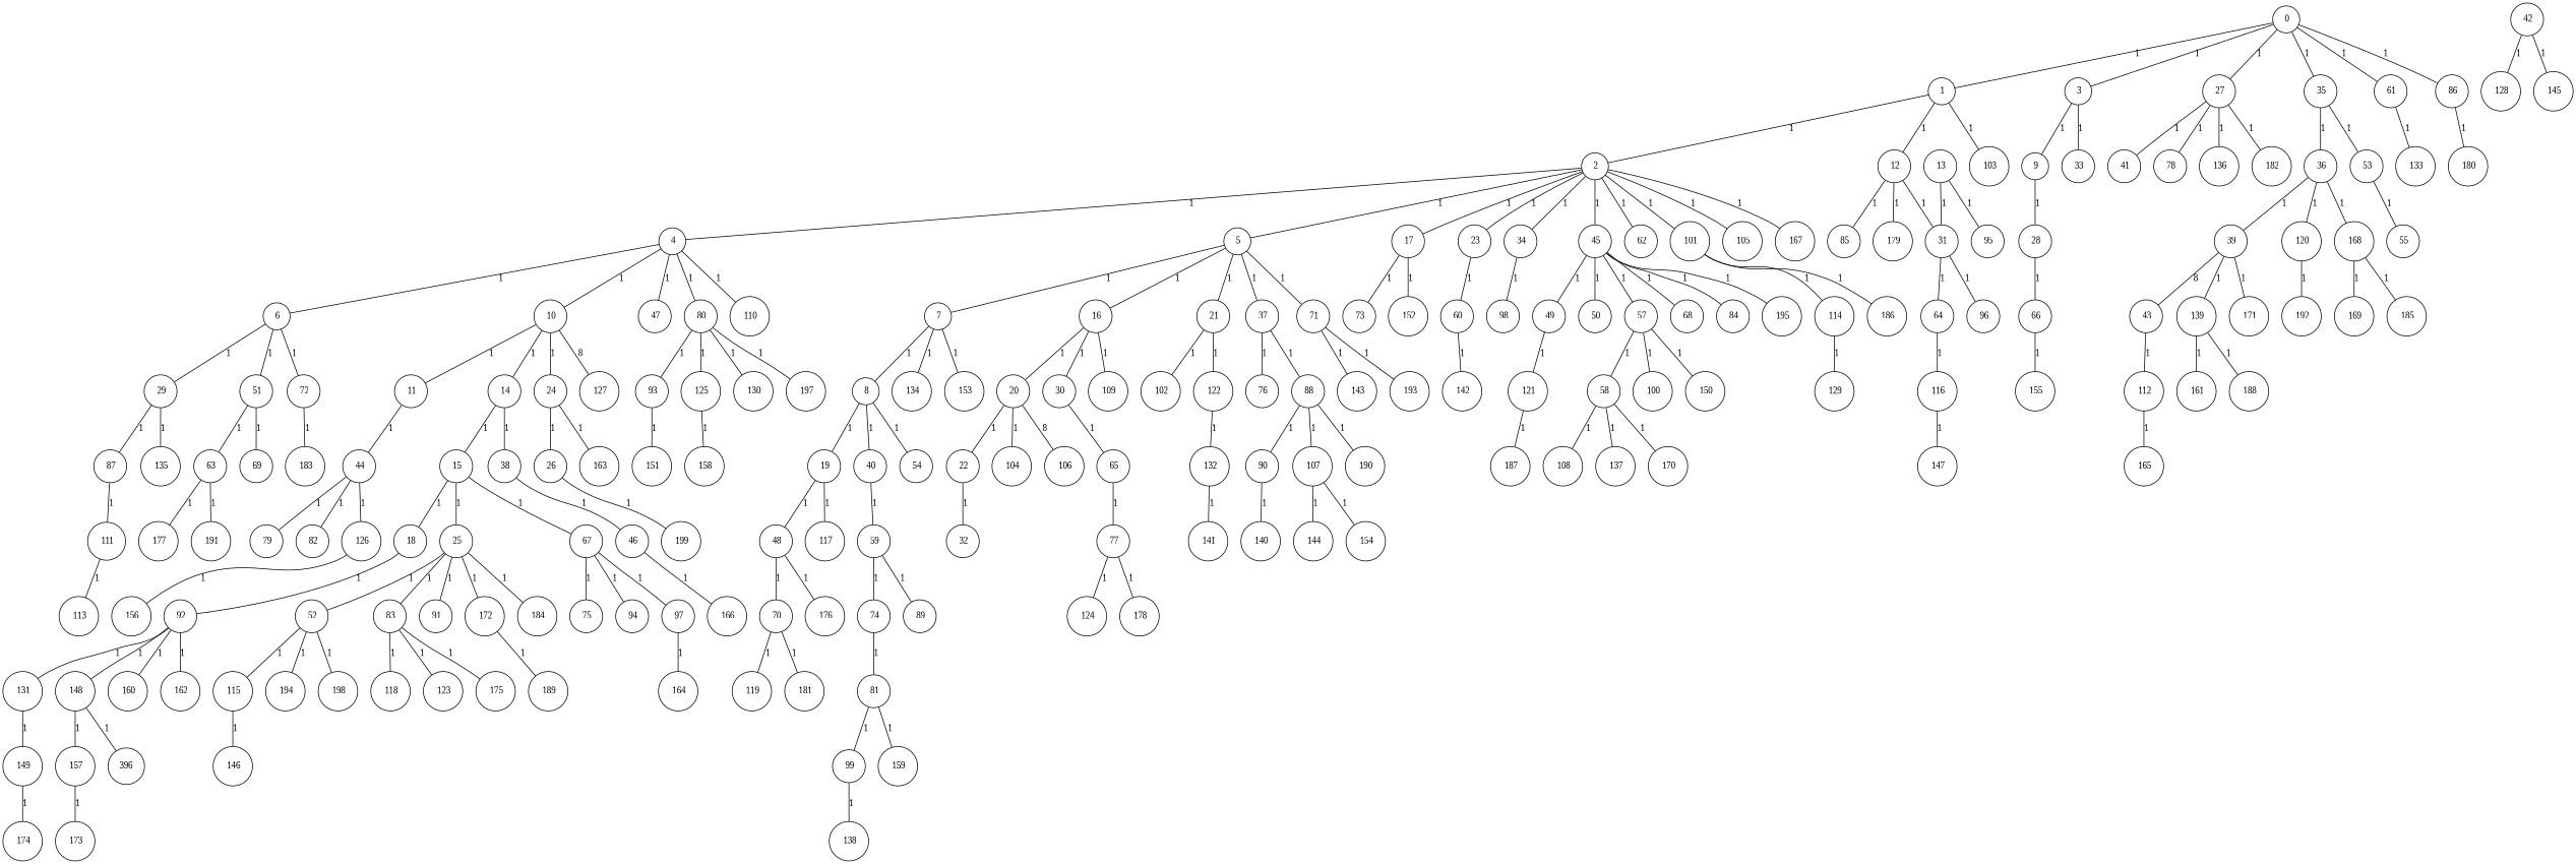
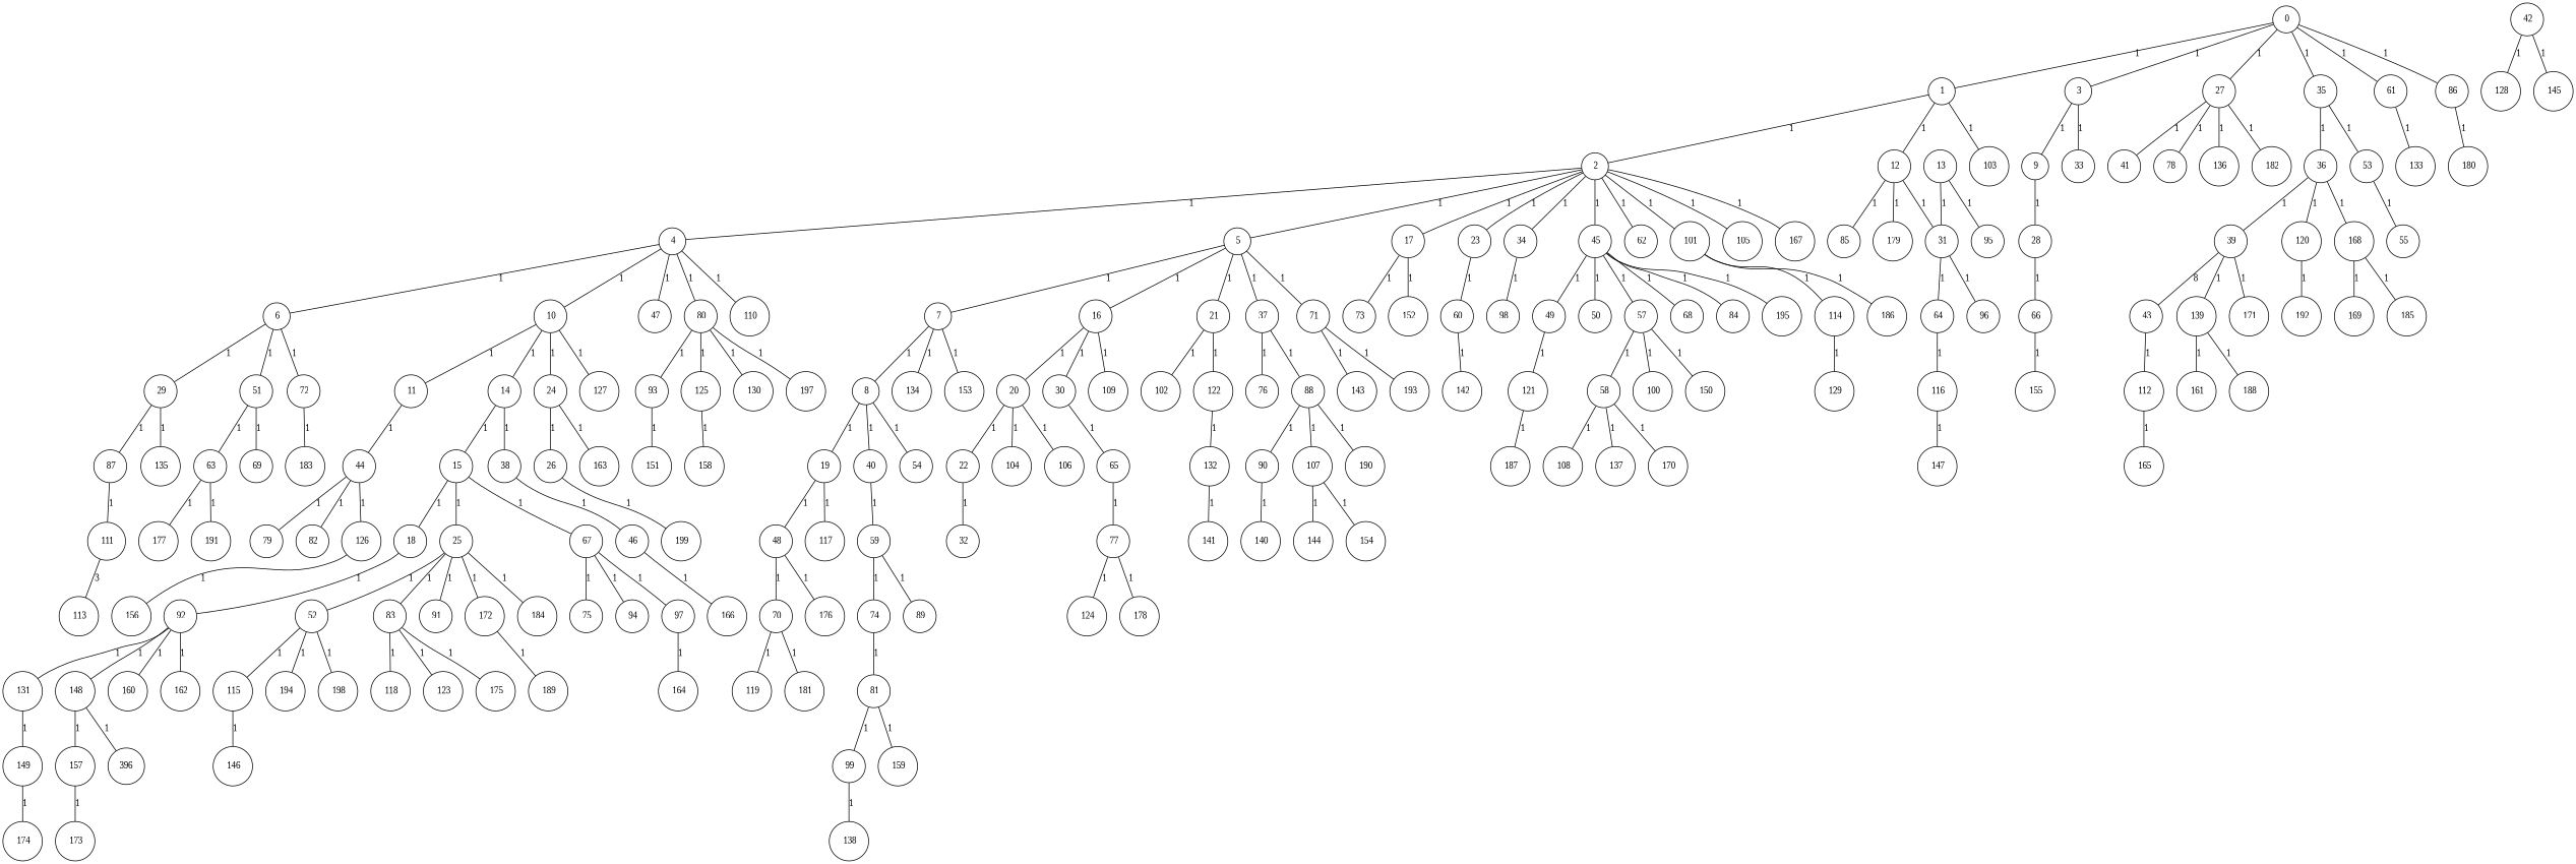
  graph {
    fixedsize="true;"
    fontname="Liberation Serif"
    node [color=black fontname="Liberation Serif" fontsize=12 hight=.12 shape=circle]
    edge [fontname="Liberation Serif" fontsize=12]
    n1 [label=" 0" width=.12]
    n2 [label=" 1" width=.12]
    n3 [label=" 3" width=.12]
    n4 [label=" 27" width=.12]
    n5 [label=" 35" width=.12]
    n6 [label=" 61" width=.12]
    n7 [label=" 86" width=.12]
    n8 [label=" 2" width=.12]
    n9 [label=" 12" width=.12]
    n10 [label=" 103" width=.12]
    n11 [label=" 9" width=.12]
    n12 [label=" 33" width=.12]
    n13 [label=" 41" width=.12]
    n14 [label=" 78" width=.12]
    n15 [label=" 136" width=.12]
    n16 [label=" 182" width=.12]
    n17 [label=" 36" width=.12]
    n18 [label=" 53" width=.12]
    n19 [label=" 133" width=.12]
    n20 [label=" 180" width=.12]
    n21 [label=" 4" width=.12]
    n22 [label=" 5" width=.12]
    n23 [label=" 17" width=.12]
    n24 [label=" 23" width=.12]
    n25 [label=" 34" width=.12]
    n26 [label=" 45" width=.12]
    n27 [label=" 62" width=.12]
    n28 [label=" 101" width=.12]
    n29 [label=" 105" width=.12]
    n30 [label=" 167" width=.12]
    n31 [label=" 85" width=.12]
    n32 [label=" 179" width=.12]
    n33 [label=" 31" width=.12]
    n34 [label=" 6" width=.12]
    n35 [label=" 10" width=.12]
    n36 [label=" 47" width=.12]
    n37 [label=" 80" width=.12]
    n38 [label=" 110" width=.12]
    n39 [label=" 7" width=.12]
    n40 [label=" 16" width=.12]
    n41 [label=" 21" width=.12]
    n42 [label=" 37" width=.12]
    n43 [label=" 71" width=.12]
    n44 [label=" 73" width=.12]
    n45 [label=" 152" width=.12]
    n46 [label=" 60" width=.12]
    n47 [label=" 98" width=.12]
    n48 [label=" 49" width=.12]
    n49 [label=" 50" width=.12]
    n50 [label=" 57" width=.12]
    n51 [label=" 68" width=.12]
    n52 [label=" 84" width=.12]
    n53 [label=" 195" width=.12]
    n54 [label=" 114" width=.12]
    n55 [label=" 186" width=.12]
    n56 [label=" 28" width=.12]
    n57 [label=" 29" width=.12]
    n58 [label=" 51" width=.12]
    n59 [label=" 72" width=.12]
    n60 [label=" 11" width=.12]
    n61 [label=" 14" width=.12]
    n62 [label=" 24" width=.12]
    n63 [label=" 127" width=.12]
    n64 [label=" 93" width=.12]
    n65 [label=" 125" width=.12]
    n66 [label=" 130" width=.12]
    n67 [label=" 197" width=.12]
    n68 [label=" 8" width=.12]
    n69 [label=" 134" width=.12]
    n70 [label=" 153" width=.12]
    n71 [label=" 20" width=.12]
    n72 [label=" 30" width=.12]
    n73 [label=" 109" width=.12]
    n74 [label=" 102" width=.12]
    n75 [label=" 122" width=.12]
    n76 [label=" 76" width=.12]
    n77 [label=" 88" width=.12]
    n78 [label=" 143" width=.12]
    n79 [label=" 193" width=.12]
    n80 [label=" 87" width=.12]
    n81 [label=" 135" width=.12]
    n82 [label=" 63" width=.12]
    n83 [label=" 69" width=.12]
    n84 [label=" 183" width=.12]
    n85 [label=" 19" width=.12]
    n86 [label=" 40" width=.12]
    n87 [label=" 54" width=.12]
    n88 [label=" 48" width=.12]
    n89 [label=" 117" width=.12]
    n90 [label=" 59" width=.12]
    n91 [label=" 66" width=.12]
    n92 [label=" 44" width=.12]
    n93 [label=" 15" width=.12]
    n94 [label=" 38" width=.12]
    n95 [label=" 26" width=.12]
    n96 [label=" 163" width=.12]
    n97 [label=" 79" width=.12]
    n98 [label=" 82" width=.12]
    n99 [label=" 126" width=.12]
    n100 [label=" 13" width=.12]
    n101 [label=" 95" width=.12]
    n102 [label=" 64" width=.12]
    n103 [label=" 96" width=.12]
    n104 [label=" 18" width=.12]
    n105 [label=" 25" width=.12]
    n106 [label=" 67" width=.12]
    n107 [label=" 46" width=.12]
    n108 [label=" 92" width=.12]
    n109 [label=" 52" width=.12]
    n110 [label=" 83" width=.12]
    n111 [label=" 91" width=.12]
    n112 [label=" 172" width=.12]
    n113 [label=" 184" width=.12]
    n114 [label=" 75" width=.12]
    n115 [label=" 94" width=.12]
    n116 [label=" 97" width=.12]
    n117 [label=" 22" width=.12]
    n118 [label=" 104" width=.12]
    n119 [label=" 106" width=.12]
    n120 [label=" 65" width=.12]
    n121 [label=" 131" width=.12]
    n122 [label=" 148" width=.12]
    n123 [label=" 160" width=.12]
    n124 [label=" 162" width=.12]
    n125 [label=" 70" width=.12]
    n126 [label=" 176" width=.12]
    n127 [label=" 32" width=.12]
    n128 [label=" 132" width=.12]
    n129 [label=" 142" width=.12]
    n130 [label=" 199" width=.12]
    n131 [label=" 115" width=.12]
    n132 [label=" 194" width=.12]
    n133 [label=" 198" width=.12]
    n134 [label=" 118" width=.12]
    n135 [label=" 123" width=.12]
    n136 [label=" 175" width=.12]
    n137 [label=" 189" width=.12]
    n138 [label=" 155" width=.12]
    n139 [label=" 111" width=.12]
    n140 [label=" 77" width=.12]
    n141 [label=" 116" width=.12]
    n142 [label=" 39" width=.12]
    n143 [label=" 120" width=.12]
    n144 [label=" 168" width=.12]
    n145 [label=" 55" width=.12]
    n146 [label=" 43" width=.12]
    n147 [label=" 139" width=.12]
    n148 [label=" 171" width=.12]
    n149 [label=" 192" width=.12]
    n150 [label=" 169" width=.12]
    n151 [label=" 185" width=.12]
    n152 [label=" 90" width=.12]
    n153 [label=" 107" width=.12]
    n154 [label=" 190" width=.12]
    n155 [label=" 166" width=.12]
    n156 [label=" 112" width=.12]
    n157 [label=" 161" width=.12]
    n158 [label=" 188" width=.12]
    n159 [label=" 42" width=.12]
    n160 [label=" 128" width=.12]
    n161 [label=" 145" width=.12]
    n162 [label=" 74" width=.12]
    n163 [label=" 89" width=.12]
    n164 [label=" 165" width=.12]
    n165 [label=" 156" width=.12]
    n166 [label=" 121" width=.12]
    n167 [label=" 58" width=.12]
    n168 [label=" 100" width=.12]
    n169 [label=" 150" width=.12]
    n170 [label=" 119" width=.12]
    n171 [label=" 181" width=.12]
    n172 [label=" 187" width=.12]
    n173 [label=" 177" width=.12]
    n174 [label=" 191" width=.12]
    n175 [label=" 146" width=.12]
    n176 [label=" 108" width=.12]
    n177 [label=" 137" width=.12]
    n178 [label=" 170" width=.12]
    n179 [label=" 81" width=.12]
    n180 [label=" 147" width=.12]
    n181 [label=" 124" width=.12]
    n182 [label=" 178" width=.12]
    n183 [label=" 164" width=.12]
    n184 [label=" 99" width=.12]
    n185 [label=" 159" width=.12]
    n186 [label=" 151" width=.12]
    n187 [label=" 158" width=.12]
    n188 [label=" 138" width=.12]
    n189 [label=" 113" width=.12]
    n190 [label=" 140" width=.12]
    n191 [label=" 144" width=.12]
    n192 [label=" 154" width=.12]
    n193 [label=" 149" width=.12]
    n194 [label=" 157" width=.12]
    n195 [label=396 width=.12]
    n196 [label=" 129" width=.12]
    n197 [label=" 141" width=.12]
    n198 [label=" 174" width=.12]
    n199 [label=" 173" width=.12]
    n1 -- n2 [label=1]
    n1 -- n3 [label=1]
    n1 -- n4 [label=1]
    n1 -- n5 [label=1]
    n1 -- n6 [label=1]
    n1 -- n7 [label=1]
    n2 -- n8 [label=1]
    n2 -- n9 [label=1]
    n2 -- n10 [label=1]
    n3 -- n11 [label=1]
    n3 -- n12 [label=1]
    n4 -- n13 [label=1]
    n4 -- n14 [label=1]
    n4 -- n15 [label=1]
    n4 -- n16 [label=1]
    n5 -- n17 [label=1]
    n5 -- n18 [label=1]
    n6 -- n19 [label=1]
    n7 -- n20 [label=1]
    n8 -- n21 [label=1]
    n8 -- n22 [label=1]
    n8 -- n23 [label=1]
    n8 -- n24 [label=1]
    n8 -- n25 [label=1]
    n8 -- n26 [label=1]
    n8 -- n27 [label=1]
    n8 -- n28 [label=1]
    n8 -- n29 [label=1]
    n8 -- n30 [label=1]
    n9 -- n31 [label=1]
    n9 -- n32 [label=1]
    n9 -- n33 [label=1]
    n11 -- n56 [label=1]
    n17 -- n142 [label=1]
    n17 -- n143 [label=1]
    n17 -- n144 [label=1]
    n18 -- n145 [label=1]
    n21 -- n34 [label=1]
    n21 -- n35 [label=1]
    n21 -- n36 [label=1]
    n21 -- n37 [label=1]
    n21 -- n38 [label=1]
    n22 -- n39 [label=1]
    n22 -- n40 [label=1]
    n22 -- n41 [label=1]
    n22 -- n42 [label=1]
    n22 -- n43 [label=1]
    n23 -- n44 [label=1]
    n23 -- n45 [label=1]
    n24 -- n46 [label=1]
    n25 -- n47 [label=1]
    n26 -- n48 [label=1]
    n26 -- n49 [label=1]
    n26 -- n50 [label=1]
    n26 -- n51 [label=1]
    n26 -- n52 [label=1]
    n26 -- n53 [label=1]
    n28 -- n54 [label=1]
    n28 -- n55 [label=1]
    n33 -- n102 [label=1]
    n33 -- n103 [label=1]
    n34 -- n57 [label=1]
    n34 -- n58 [label=1]
    n34 -- n59 [label=1]
    n35 -- n60 [label=1]
    n35 -- n61 [label=1]
    n35 -- n62 [label=1]
-   n35 -- n63 [label=8]
+   n35 -- n63 [label=1]
    n37 -- n64 [label=1]
    n37 -- n65 [label=1]
    n37 -- n66 [label=1]
    n37 -- n67 [label=1]
    n39 -- n68 [label=1]
    n39 -- n69 [label=1]
    n39 -- n70 [label=1]
    n40 -- n71 [label=1]
    n40 -- n72 [label=1]
    n40 -- n73 [label=1]
    n41 -- n74 [label=1]
    n41 -- n75 [label=1]
    n42 -- n76 [label=1]
    n42 -- n77 [label=1]
    n43 -- n78 [label=1]
    n43 -- n79 [label=1]
    n46 -- n129 [label=1]
    n48 -- n166 [label=1]
    n50 -- n167 [label=1]
    n50 -- n168 [label=1]
    n50 -- n169 [label=1]
    n54 -- n196 [label=1]
    n56 -- n91 [label=1]
    n57 -- n80 [label=1]
    n57 -- n81 [label=1]
    n58 -- n82 [label=1]
    n58 -- n83 [label=1]
    n59 -- n84 [label=1]
    n60 -- n92 [label=1]
    n61 -- n93 [label=1]
    n61 -- n94 [label=1]
    n62 -- n95 [label=1]
    n62 -- n96 [label=1]
    n64 -- n186 [label=1]
    n65 -- n187 [label=1]
    n68 -- n85 [label=1]
    n68 -- n86 [label=1]
    n68 -- n87 [label=1]
    n71 -- n117 [label=1]
    n71 -- n118 [label=1]
-   n71 -- n119 [label=8]
+   n71 -- n119 [label=1]
    n72 -- n120 [label=1]
    n75 -- n128 [label=1]
    n77 -- n152 [label=1]
    n77 -- n153 [label=1]
    n77 -- n154 [label=1]
    n80 -- n139 [label=1]
    n82 -- n173 [label=1]
    n82 -- n174 [label=1]
    n85 -- n88 [label=1]
    n85 -- n89 [label=1]
    n86 -- n90 [label=1]
    n88 -- n125 [label=1]
    n88 -- n126 [label=1]
    n90 -- n162 [label=1]
    n90 -- n163 [label=1]
    n91 -- n138 [label=1]
    n92 -- n97 [label=1]
    n92 -- n98 [label=1]
    n92 -- n99 [label=1]
    n93 -- n104 [label=1]
    n93 -- n105 [label=1]
    n93 -- n106 [label=1]
    n94 -- n107 [label=1]
    n95 -- n130 [label=1]
    n99 -- n165 [label=1]
    n100 -- n33 [label=1]
    n100 -- n101 [label=1]
    n102 -- n141 [label=1]
    n104 -- n108 [label=1]
    n105 -- n109 [label=1]
    n105 -- n110 [label=1]
    n105 -- n111 [label=1]
    n105 -- n112 [label=1]
    n105 -- n113 [label=1]
    n106 -- n114 [label=1]
    n106 -- n115 [label=1]
    n106 -- n116 [label=1]
    n107 -- n155 [label=1]
    n108 -- n121 [label=1]
    n108 -- n122 [label=1]
    n108 -- n123 [label=1]
    n108 -- n124 [label=1]
    n109 -- n131 [label=1]
    n109 -- n132 [label=1]
    n109 -- n133 [label=1]
    n110 -- n134 [label=1]
    n110 -- n135 [label=1]
    n110 -- n136 [label=1]
    n112 -- n137 [label=1]
    n116 -- n183 [label=1]
    n117 -- n127 [label=1]
    n120 -- n140 [label=1]
    n121 -- n193 [label=1]
    n122 -- n194 [label=1]
    n122 -- n195 [label=1]
    n125 -- n170 [label=1]
    n125 -- n171 [label=1]
    n128 -- n197 [label=1]
    n131 -- n175 [label=1]
-   n139 -- n189 [label=1]
+   n139 -- n189 [label=3]
    n140 -- n181 [label=1]
    n140 -- n182 [label=1]
    n141 -- n180 [label=1]
    n142 -- n146 [label=8]
    n142 -- n147 [label=1]
    n142 -- n148 [label=1]
    n143 -- n149 [label=1]
    n144 -- n150 [label=1]
    n144 -- n151 [label=1]
    n146 -- n156 [label=1]
    n147 -- n157 [label=1]
    n147 -- n158 [label=1]
    n152 -- n190 [label=1]
    n153 -- n191 [label=1]
    n153 -- n192 [label=1]
    n156 -- n164 [label=1]
    n159 -- n160 [label=1]
    n159 -- n161 [label=1]
    n162 -- n179 [label=1]
    n166 -- n172 [label=1]
    n167 -- n176 [label=1]
    n167 -- n177 [label=1]
    n167 -- n178 [label=1]
    n179 -- n184 [label=1]
    n179 -- n185 [label=1]
    n184 -- n188 [label=1]
    n193 -- n198 [label=1]
    n194 -- n199 [label=1]
  }
